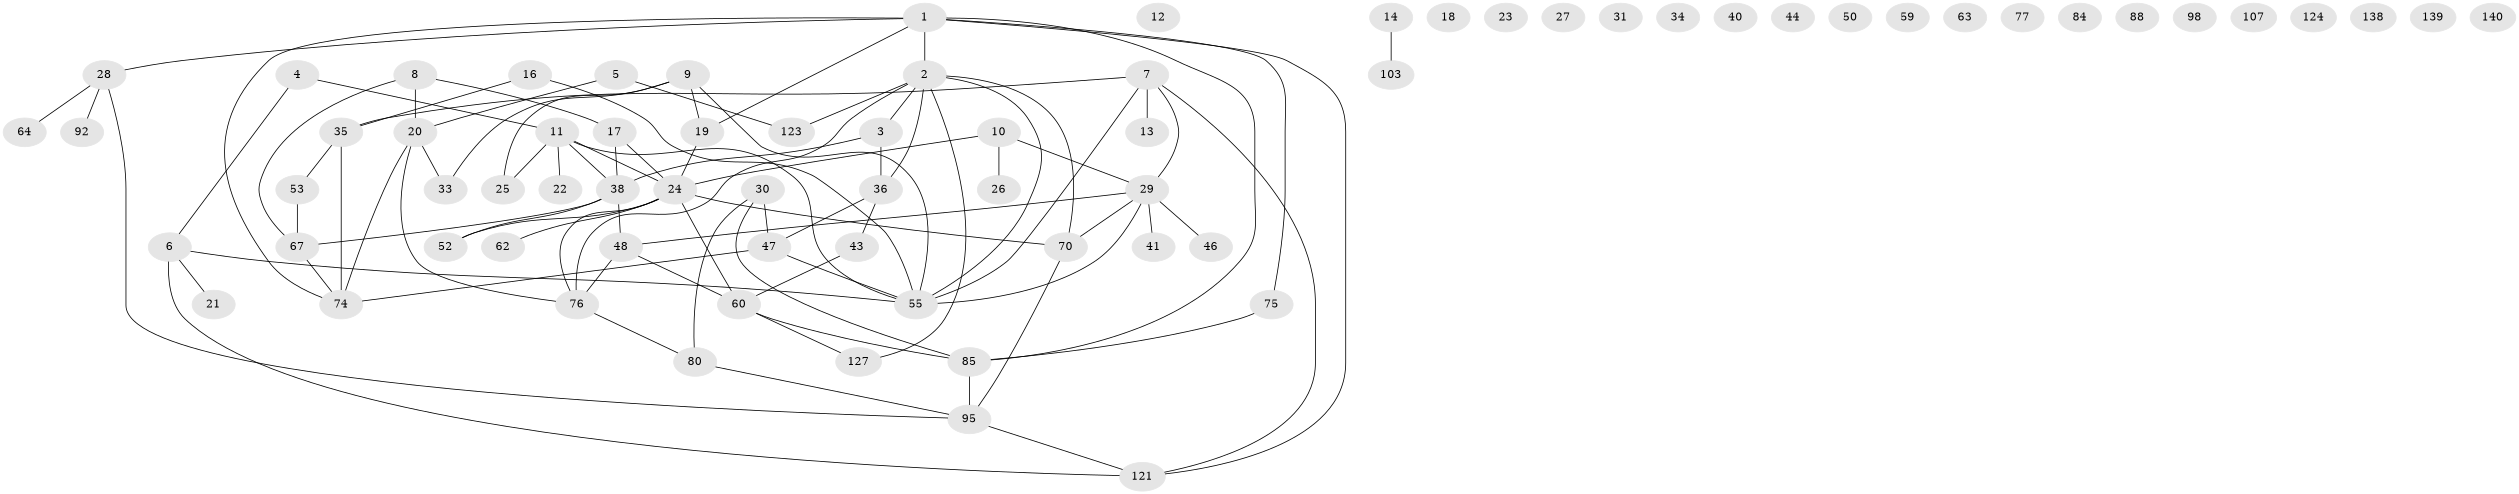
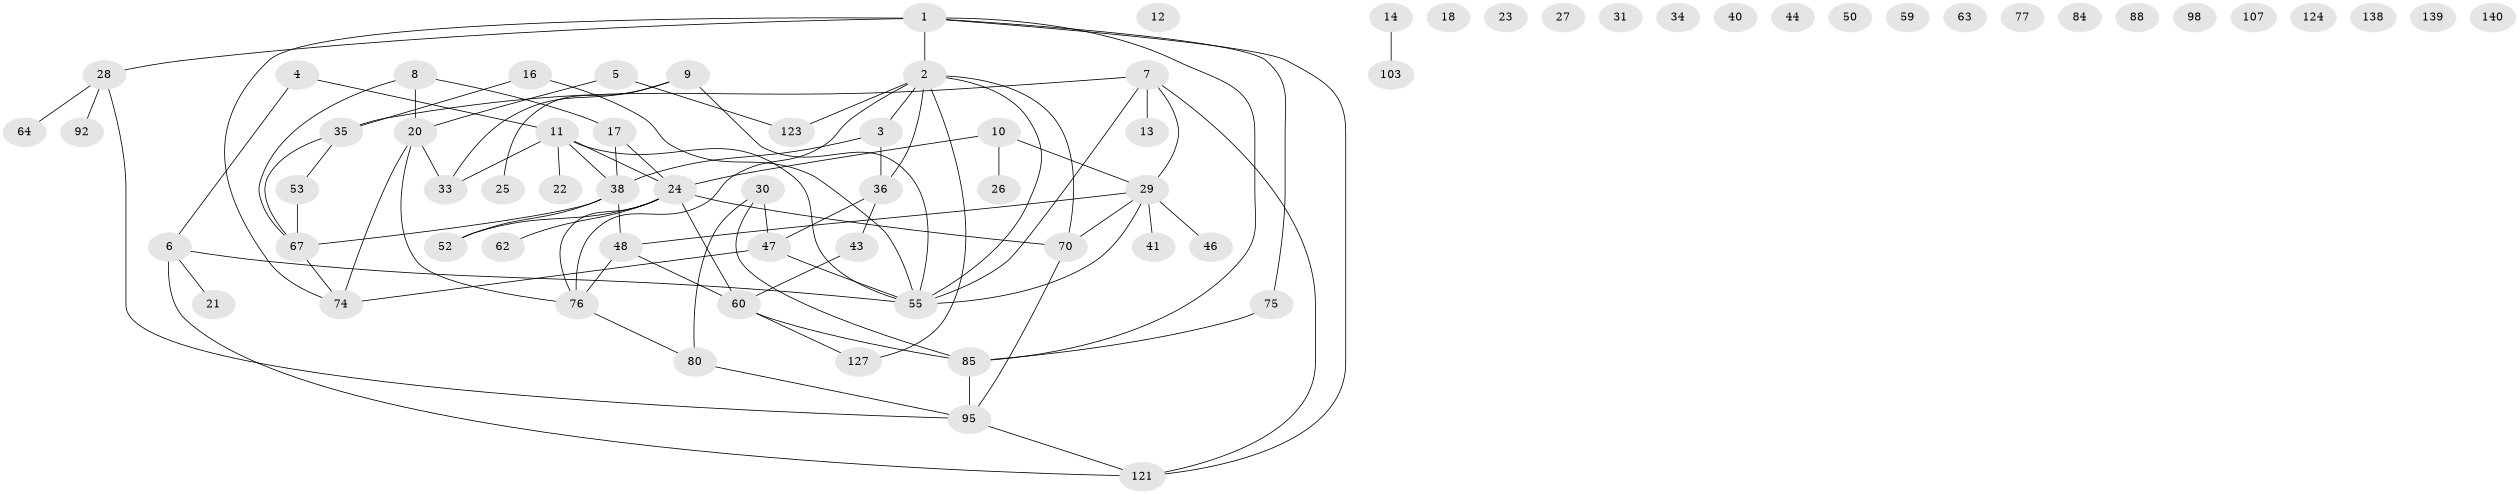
  graph {
    node [color=gray90 style=filled]
    1 [super="+37"]
    2 [super="+51+133"]
-   19 [super="+90"]
    28 [super="+65"]
    74 [super="+116+105"]
    75
    85 [super="+86"]
    121 [super="+126"]
    3
    36 [super="+54+117"]
    55 [super="+56"]
    70 [super="+134"]
    76 [super="+78"]
    123
    127 [super="+141"]
    24 [super="+99+57"]
    64
    92
    95 [super="+114"]
    38
    47 [super="+109+72+111"]
    43
    80
    67 [super="+97+106"]
    52 [super="+81"]
    48 [super="+93+58"]
    6 [super="+42"]
    n28 [label=21]
    4
    11 [super="+45+39+118+83"]
    33
    22
    20 [super="+96+32"]
    5
    7 [super="+108"]
    13 [super="+112"]
    29 [super="+100"]
    35 [super="+49+101"]
    41
    46
    53 [super="+94"]
    8 [super="+142+144+71"]
    17
    9 [super="+15"]
    25
    10 [super="+21+113"]
    26
    60 [super="+66"]
    62 [super="+68"]
    12
    14
    103
    16 [super="+120+89"]
    18
    23 [super="+115"]
    27
    30 [super="+82+69"]
    31
    34 [super="+128"]
    40
    44
    50
    59
    63
    77 [super="+91"]
    84
    88
    98
    107
    124
    138
    139
    140
    1 -- 2
-   1 -- 19
    1 -- 28
    1 -- 74
    1 -- 75
    1 -- 85
    1 -- 121
    2 -- 3
    2 -- 36
    2 -- 55
    2 -- 70
    2 -- 76
    2 -- 123
    2 -- 127
-   19 -- 24 [weight=2]
    28 -- 64
    28 -- 92
    28 -- 95
    75 -- 85
    85 -- 95
    3 -- 36
    3 -- 38
    36 -- 47
    36 -- 43
    70 -- 95
    76 -- 80
    24 -- 70
    24 -- 76
    24 -- 52
    24 -- 60 [weight=2]
    24 -- 62
    95 -- 121
    38 -- 67
    38 -- 52
    38 -- 48
    47 -- 74
    47 -- 55
    43 -- 60
    80 -- 95
    67 -- 74
    48 -- 76
    48 -- 60
    6 -- 121
    6 -- 55
    6 -- n28
    4 -- 6
    4 -- 11
    11 -- 55
    11 -- 24
    11 -- 38
-   11 -- 25
+   11 -- 33
    11 -- 22
    20 -- 74
    20 -- 76
    20 -- 33
    5 -- 123
    5 -- 20
    7 -- 121
    7 -- 55
    7 -- 13
    7 -- 29
    7 -- 35
    29 -- 55
    29 -- 70
    29 -- 48
    29 -- 41
    29 -- 46
-   35 -- 74
+   35 -- 67
    35 -- 53
    53 -- 67
    8 -- 67
    8 -- 20
    8 -- 17
    17 -- 24
    17 -- 38
-   9 -- 19
    9 -- 55
    9 -- 33
    9 -- 25
    10 -- 24
    10 -- 29
    10 -- 26
    60 -- 85
    60 -- 127
    14 -- 103
    16 -- 55
    16 -- 35
    30 -- 85
    30 -- 47
    30 -- 80
  }
